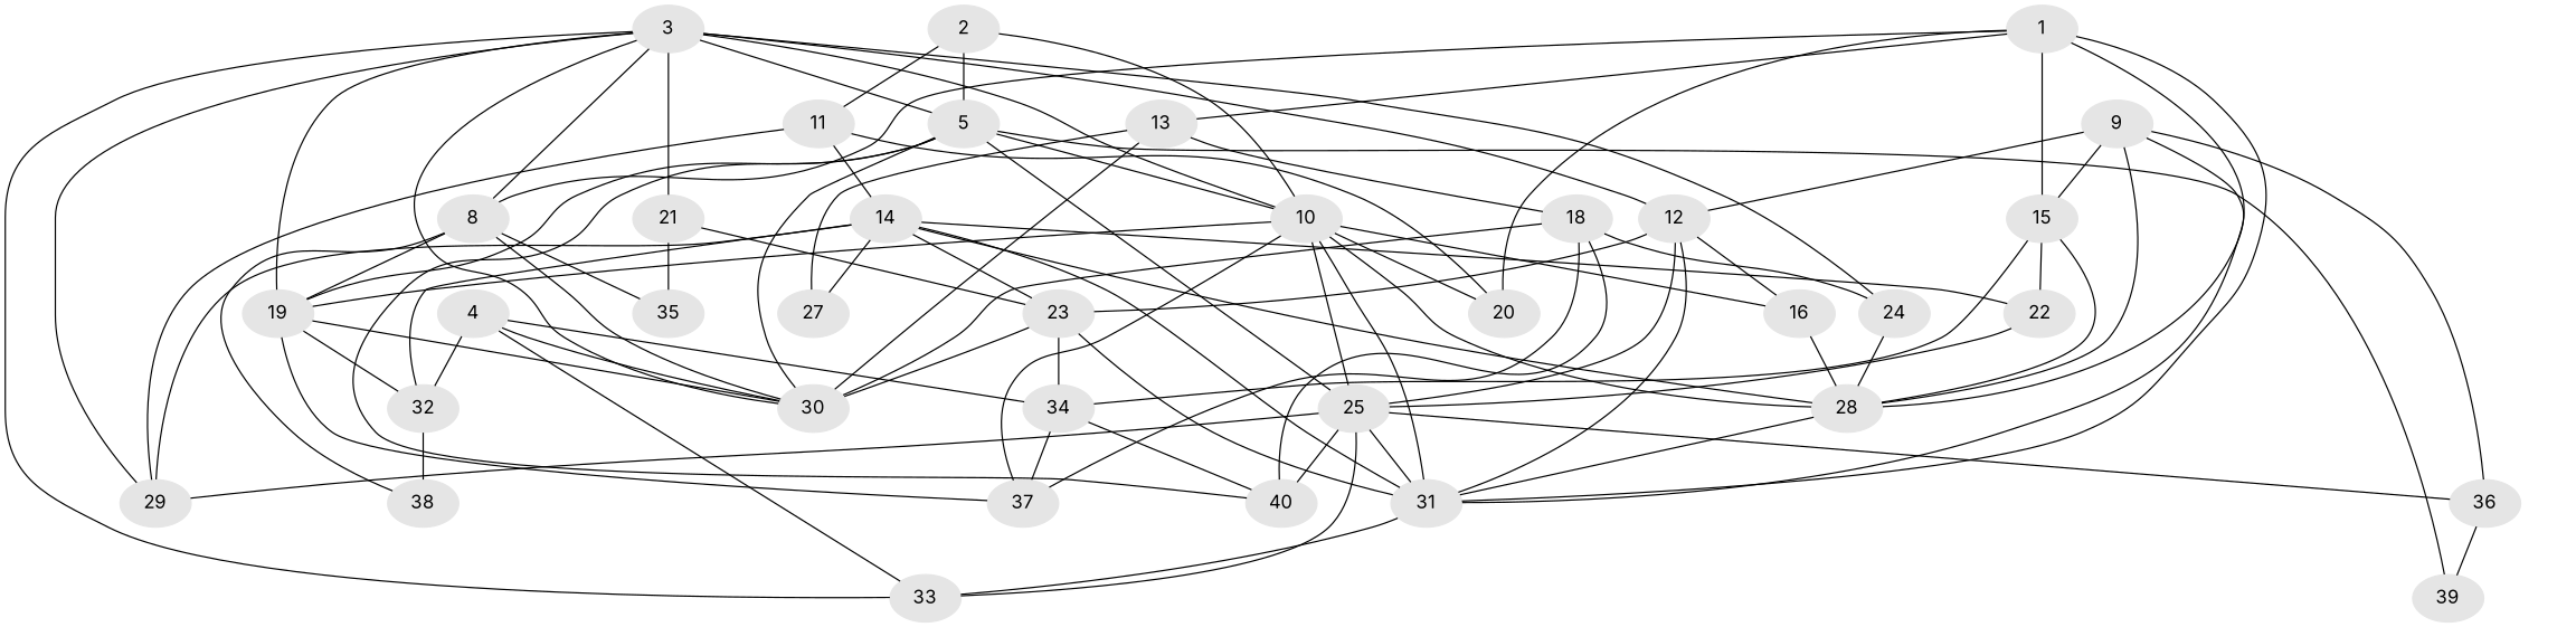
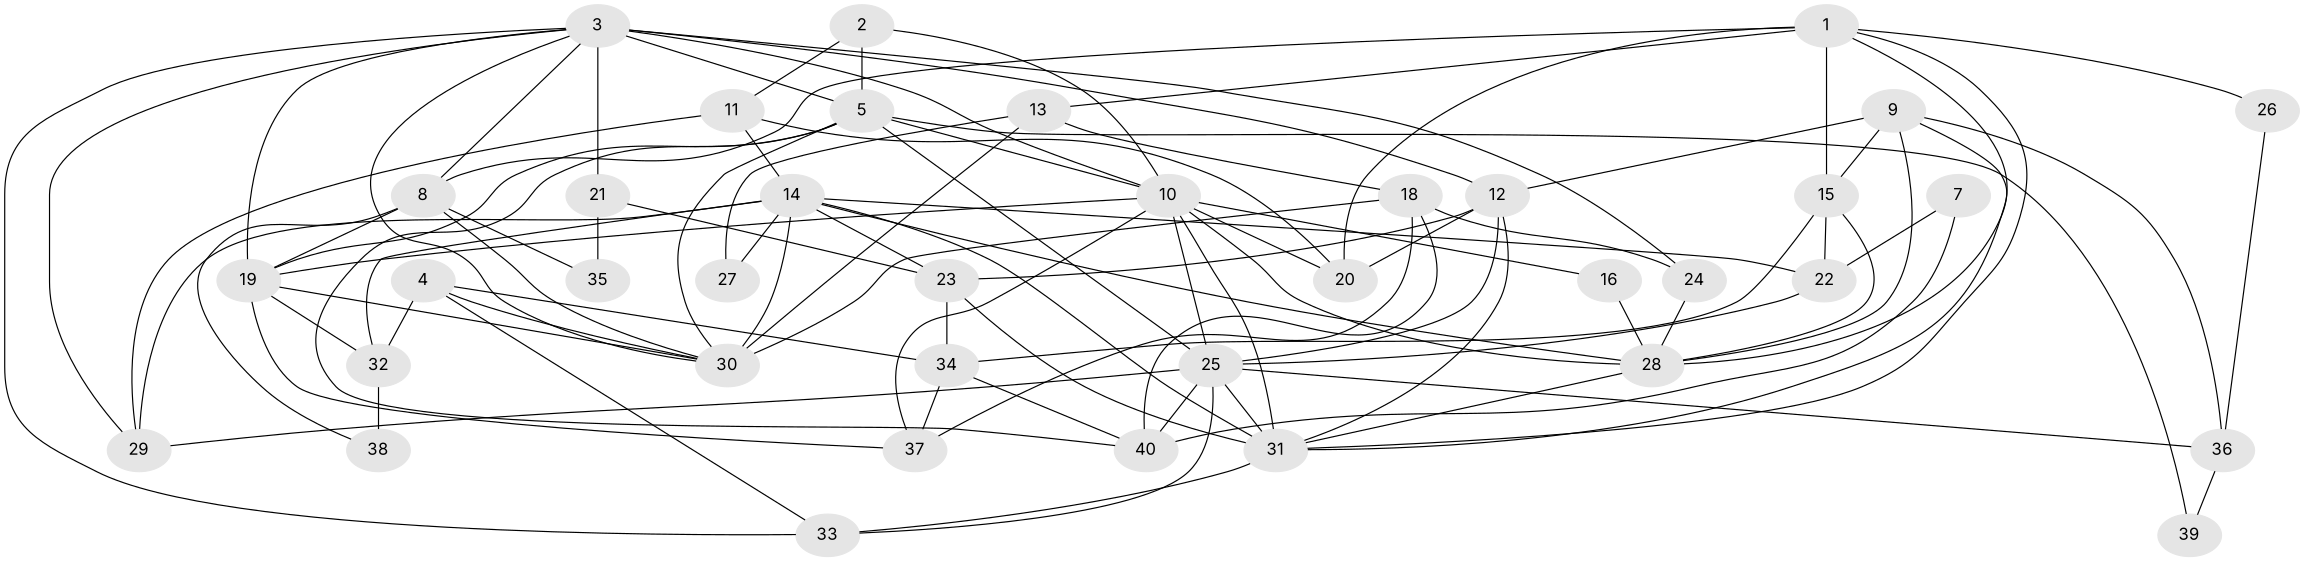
  graph {
    fontname=Inter
    node [color=gray90 fontname=Inter style=filled]
    edge [fontname=Inter weight=1.0]
    1
    8
    13
    15
    20
+   26
    28
    31
    19
    30
    35
    38
    18
    27
    34
    22
    36
    33
    2
    5
    10
    11
    25
    39
    40
    16
    37
    29
    14
    3
    12
    21
    24
    23
    32
    4
+   7
    9
    1 -- 8
    1 -- 13
    1 -- 15 [weight=2.0]
    1 -- 20
+   1 -- 26
    1 -- 28
    1 -- 31
    8 -- 19
    8 -- 30
    8 -- 35
    8 -- 38
    13 -- 30
    13 -- 18
    13 -- 27
    15 -- 28
    15 -- 34
    15 -- 22
+   26 -- 36
    28 -- 31
    31 -- 33
    19 -- 30
    19 -- 37
    19 -- 32
    18 -- 30
    18 -- 40
    18 -- 37
    18 -- 24
    34 -- 40
    34 -- 37
    22 -- 25
    36 -- 39
    2 -- 5
    2 -- 10
    2 -- 11
    5 -- 19
    5 -- 30 [weight=2.0]
    5 -- 10
    5 -- 25
    5 -- 39
    5 -- 40
    10 -- 20
    10 -- 28
    10 -- 31 [weight=2.0]
    10 -- 19 [weight=2.0]
    10 -- 25
    10 -- 16
    10 -- 37
    11 -- 20
    11 -- 29
    11 -- 14
    25 -- 31
    25 -- 36 [weight=2.0]
    25 -- 33
    25 -- 40
    25 -- 29
    16 -- 28
    14 -- 28
    14 -- 31
-   23 -- 30 [weight=2.0]
+   14 -- 30 [weight=2.0]
    14 -- 27
    14 -- 22
    14 -- 29 [weight=2.0]
    14 -- 23
    14 -- 32
    3 -- 8
    3 -- 19
    3 -- 30
    3 -- 33
    3 -- 5
    3 -- 10
    3 -- 29
    3 -- 12 [weight=2.0]
    3 -- 21
    3 -- 24
-   12 -- 16
+   12 -- 20
    12 -- 31
    12 -- 25
    12 -- 23
    21 -- 35
    21 -- 23
    24 -- 28
    23 -- 31 [weight=2.0]
    23 -- 34
    32 -- 38
    4 -- 30
    4 -- 34
    4 -- 33
    4 -- 32
+   7 -- 22
+   7 -- 40
    9 -- 15
    9 -- 28
    9 -- 31
    9 -- 36
    9 -- 12
  }
